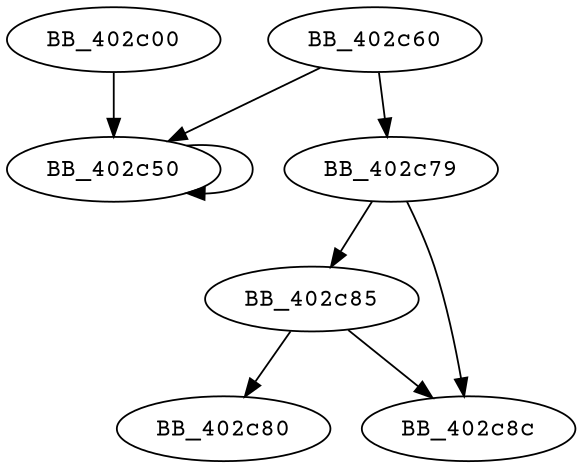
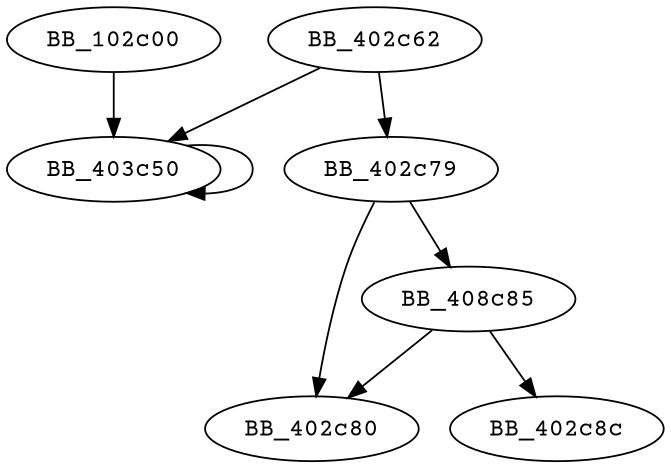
  digraph {
    fontname="Courier Prime"
    node [fontname="Courier Prime"]
    edge [fontname="Courier Prime"]
-   BB_402c00
-   BB_402c50
-   BB_402c60
+   BB_402c00 [label=BB_102c00]
+   BB_402c50 [label=BB_403c50]
+   BB_402c60 [label=BB_402c62]
    BB_402c79
    BB_402c80
-   BB_402c85
+   BB_402c85 [label=BB_408c85]
    BB_402c8c
    BB_402c00 -> BB_402c50
    BB_402c50 -> BB_402c50
    BB_402c60 -> BB_402c50
    BB_402c60 -> BB_402c79
-   BB_402c79 -> BB_402c8c
+   BB_402c79 -> BB_402c80
    BB_402c79 -> BB_402c85
    BB_402c85 -> BB_402c80
    BB_402c85 -> BB_402c8c
  }
